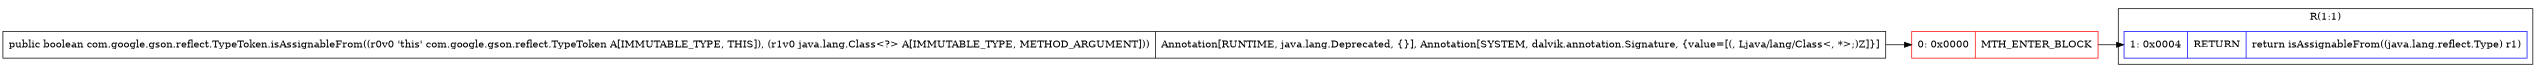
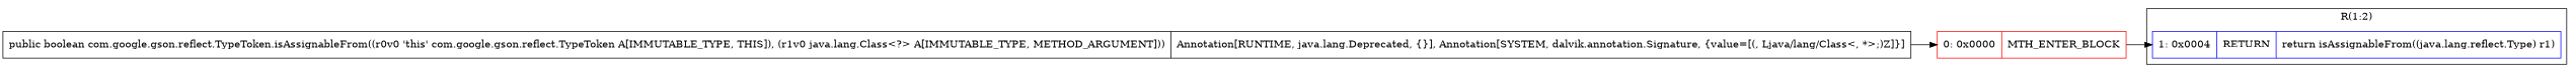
  digraph {
    rankdir=LR
    node [shape=record]
    n1 [color=blue label="{1\:\ 0x0004|RETURN\l|return isAssignableFrom((java.lang.reflect.Type) r1)\l}"]
    n2 [color=red label="{0\:\ 0x0000|MTH_ENTER_BLOCK\l}"]
    n3 [label="{public boolean com.google.gson.reflect.TypeToken.isAssignableFrom((r0v0 'this' com.google.gson.reflect.TypeToken A[IMMUTABLE_TYPE, THIS]), (r1v0 java.lang.Class\<?\> A[IMMUTABLE_TYPE, METHOD_ARGUMENT]))  | Annotation[RUNTIME, java.lang.Deprecated, \{\}], Annotation[SYSTEM, dalvik.annotation.Signature, \{value=[(, Ljava\/lang\/Class\<, *\>;)Z]\}]\l}"]
    subgraph cluster_1 {
-     label="R(1:1)"
+     label="R(1:2)"
      n1
    }
    n2 -> n1
    n3 -> n2
  }
